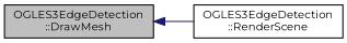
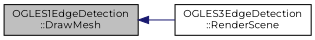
  digraph {
    rankdir=LR
    fontname=Montserrat
    node [color=black fontname=Montserrat fontsize=10 shape=record style=filled]
-   n1 [fillcolor=grey75 fontcolor=black height=0.2 label="OGLES3EdgeDetection\l::DrawMesh" width=0.4]
+   n1 [fillcolor=grey75 fontcolor=black height=0.2 label="OGLES1EdgeDetection\l::DrawMesh" width=0.4]
    n2 [fillcolor=white height=0.2 label="OGLES3EdgeDetection\l::RenderScene" width=0.4]
    n1 -> n2 [color=midnightblue dir=back fontname=Montserrat fontsize=10 labelfontname=Helvetica labelfontsize=10 style=solid]
  }
